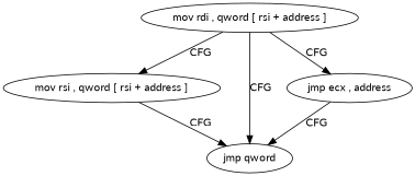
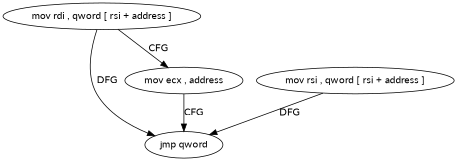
  digraph {
    fontname=Lato
    node [fontname=Lato]
    edge [fontname=Lato]
    n1 [label="mov rdi , qword [ rsi + address ]"]
    n2 [label="mov rsi , qword [ rsi + address ]"]
    n3 [label="jmp qword"]
-   n4 [label="jmp ecx , address"]
-   n1 -> n2 [label=CFG]
-   n1 -> n3 [label=CFG]
+   n4 [label="mov ecx , address"]
+   n1 -> n3 [label=DFG]
    n1 -> n4 [label=CFG]
-   n2 -> n3 [label=CFG]
+   n2 -> n3 [label=DFG]
    n4 -> n3 [label=CFG]
  }
